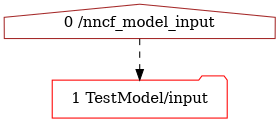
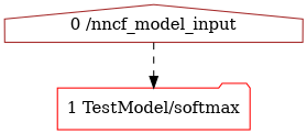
  strict digraph {
    "0 /nncf_model_input" [type=nncf_model_input color=brown shape=house]
-   "1 TestModel/softmax" [scope=TestModel type=softmax color=red shape=folder label="1 TestModel/input"]
+   "1 TestModel/softmax" [scope=TestModel type=softmax color=red shape=folder]
    "0 /nncf_model_input" -> "1 TestModel/softmax" [style=dashed]
  }
